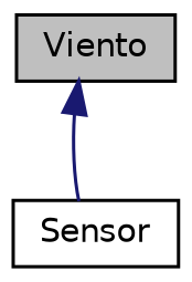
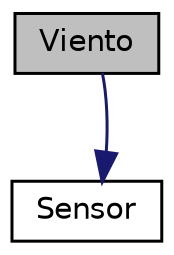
  digraph {
    node [color=black fontname=Helvetica fontsize=10 shape=record style=filled]
    n1 [fillcolor=grey75 fontcolor=black height=0.2 label=Viento width=0.4]
    n2 [fillcolor=white height=0.2 label=Sensor width=0.4]
-   n1 -> n2 [color=midnightblue dir=back fontname=Helvetica fontsize=10 labelfontname=Helvetica labelfontsize=10 style=solid]
+   n2 -> n1 [color=midnightblue dir=back fontname=Helvetica fontsize=10 labelfontname=Helvetica labelfontsize=10 style=solid]
  }
